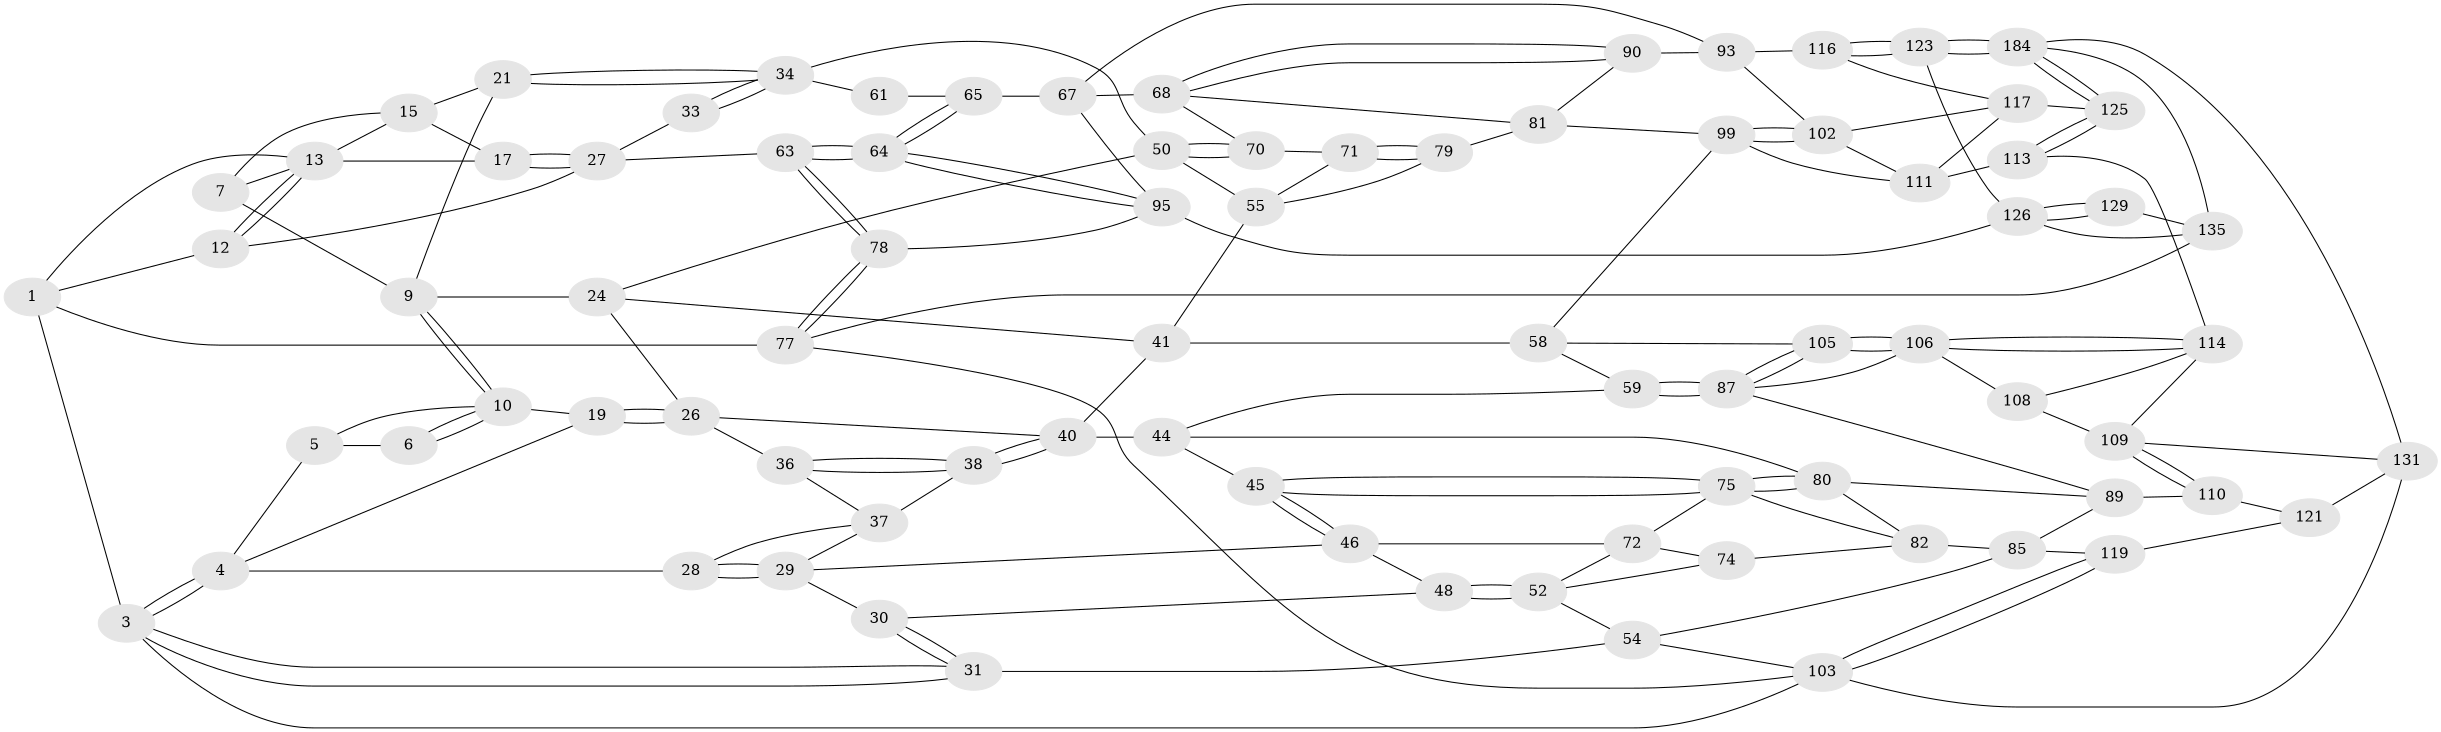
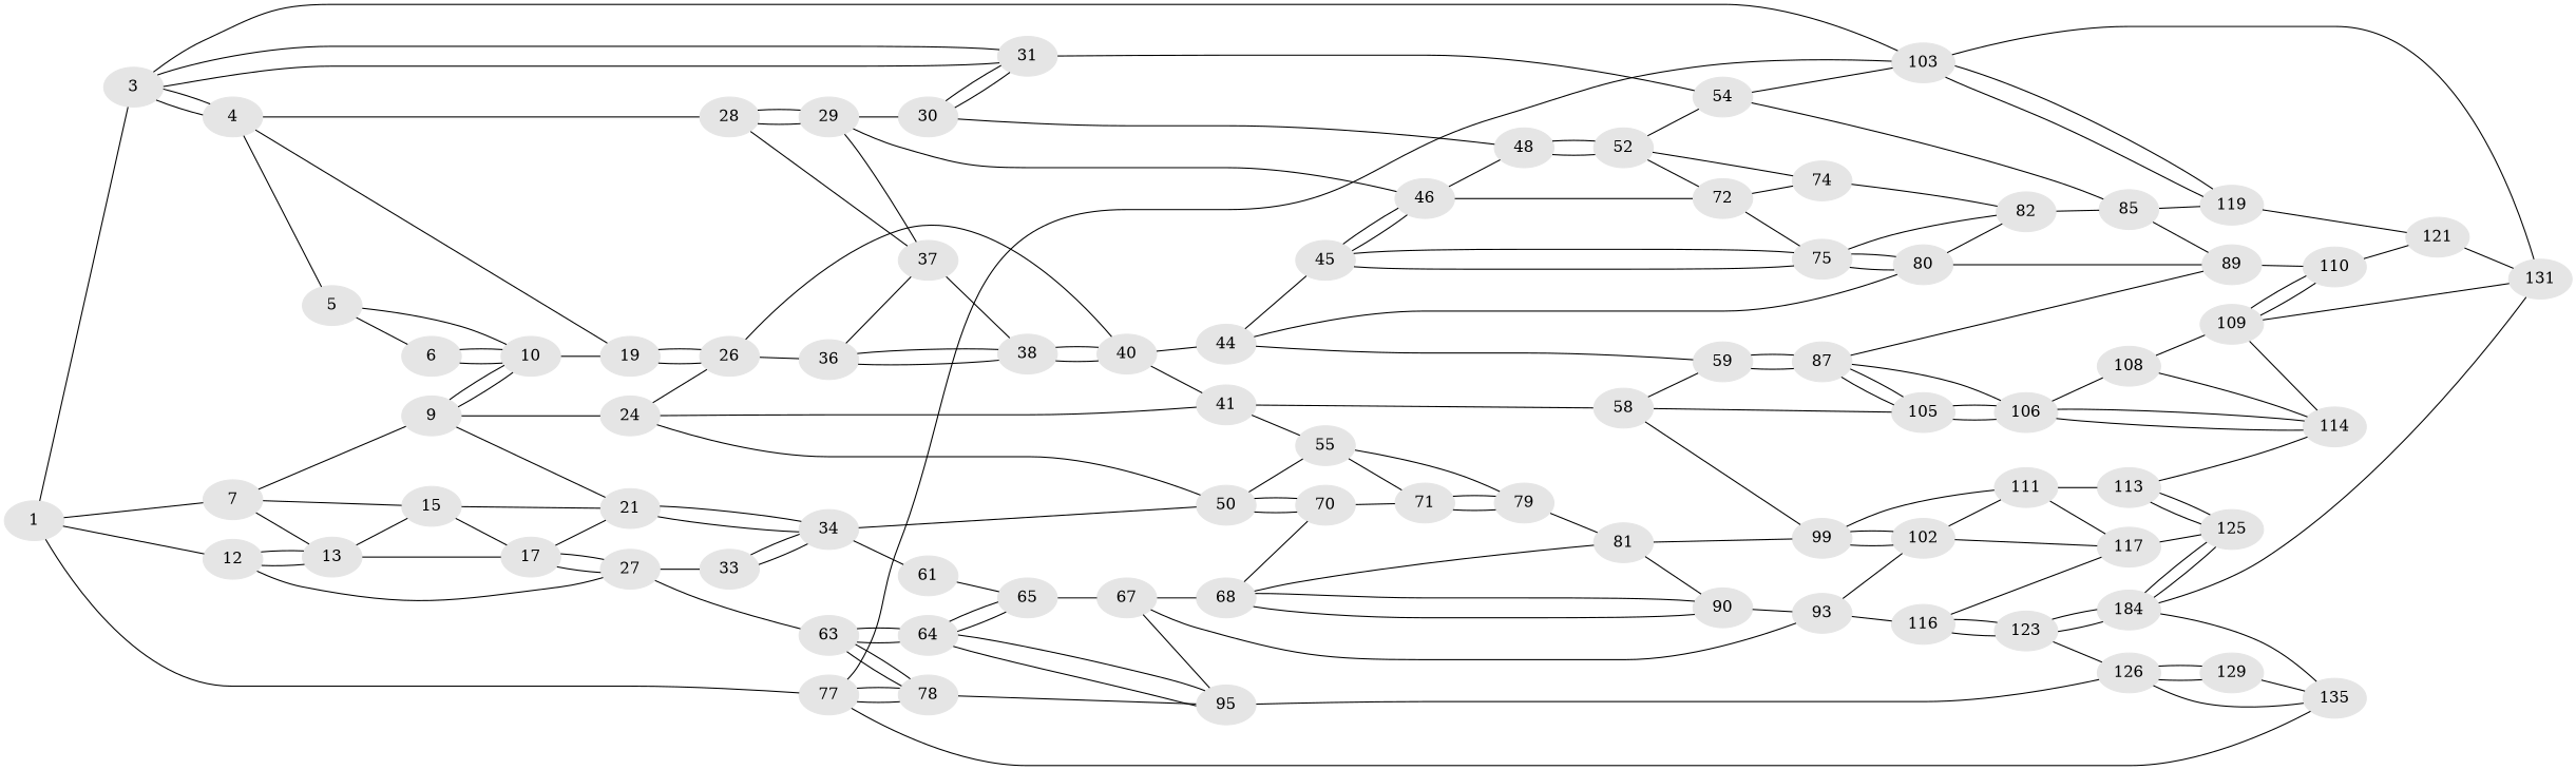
  graph {
    rankdir=LR
    node [color=gray90 style=filled]
    1 [super="+2"]
    3
    7 [super="+8"]
    12
    77
    4 [super="+20"]
    31
    103 [super="+104"]
    9 [super="+23"]
    13 [super="+14"]
    15 [super="+16"]
    27 [super="+32"]
    78 [super="+128"]
    135 [super="+136"]
    5
    19
    28
    54 [super="+86"]
    119 [super="+122"]
    131 [super="+132"]
    6
    10 [super="+11"]
    26 [super="+35"]
    29 [super="+43"]
    37 [super="+39"]
    21 [super="+22"]
    24 [super="+25"]
    17 [super="+18"]
    34 [super="+49"]
    41 [super="+57"]
    50 [super="+51"]
    33
    63
    36
    40 [super="+42"]
    61 [super="+62"]
    55 [super="+56"]
    58 [super="+101"]
    70
    38
    44 [super="+60"]
    64
    30
    46 [super="+47"]
    48
    72 [super="+73"]
    52 [super="+53"]
    85 [super="+98"]
    65 [super="+66"]
    45
    59
    80 [super="+84"]
    71
    79
    99 [super="+100"]
    105
    75 [super="+76"]
    87 [super="+88"]
    82 [super="+83"]
    89 [super="+97"]
    74
    81 [super="+91"]
    102 [super="+115"]
    111 [super="+112"]
    106 [super="+107"]
    67 [super="+92"]
    95 [super="+96"]
    126 [super="+127"]
    68 [super="+69"]
    93 [super="+94"]
    90
    116
    129
    110
    121 [super="+133"]
    108
    114 [super="+120"]
    117 [super="+118"]
    123
    113
    125
    109 [super="+130"]
    n83 [label=184 super="+134"]
    1 -- 3
-   1 -- 13
+   1 -- 7
    1 -- 12
    1 -- 77
    3 -- 4
    3 -- 4
    3 -- 31
    3 -- 31
    3 -- 103
    7 -- 9
    7 -- 13
    7 -- 15
    12 -- 13
    12 -- 13
    12 -- 27
    77 -- 103
    77 -- 78
    77 -- 78
    77 -- 135
    4 -- 5
    4 -- 19
    4 -- 28
    31 -- 54
    103 -- 119
    103 -- 119
    103 -- 131
    9 -- 10
    9 -- 10
    9 -- 21
    9 -- 24
    13 -- 15
    13 -- 17
    15 -- 21
    15 -- 17
    27 -- 33
    27 -- 63
    78 -- 95
    5 -- 6
    5 -- 10
    19 -- 26
    19 -- 26
    28 -- 29
    28 -- 29
    28 -- 37
    54 -- 103
    54 -- 85
    119 -- 121 [weight=2]
    6 -- 10
    6 -- 10
    10 -- 19
    26 -- 36
    26 -- 40
    29 -- 37
    29 -- 30
    29 -- 46
    37 -- 38
    21 -- 34
    21 -- 34
    24 -- 26
    24 -- 41
    24 -- 50
    17 -- 27
    17 -- 27
+   17 -- 21
    34 -- 50
    34 -- 61
    41 -- 55
    41 -- 58
    50 -- 55
    50 -- 70
    50 -- 70
    33 -- 34
    33 -- 34
    63 -- 78
    63 -- 78
    63 -- 64
    63 -- 64
    36 -- 37
    36 -- 38
    36 -- 38
    40 -- 41
    40 -- 44
    61 -- 65 [weight=2]
    55 -- 71
    55 -- 79
    58 -- 59
    58 -- 99
    58 -- 105
    70 -- 71
    38 -- 40
    38 -- 40
    44 -- 45
    44 -- 59
    44 -- 80
    64 -- 65
    64 -- 65
    64 -- 95
    64 -- 95
    30 -- 31
    30 -- 31
    30 -- 48
    46 -- 48
    46 -- 72
    48 -- 52
    48 -- 52
    72 -- 75
    72 -- 74
    52 -- 54
    52 -- 72
    52 -- 74
    85 -- 119
    85 -- 89
    65 -- 67
    45 -- 46
    45 -- 46
    45 -- 75
    45 -- 75
    59 -- 87
    59 -- 87
    80 -- 82
    80 -- 89
    71 -- 79
    71 -- 79
    79 -- 81
    99 -- 102
    99 -- 102
    99 -- 111
    105 -- 106
    105 -- 106
    75 -- 80
    75 -- 80
    75 -- 82
    87 -- 105
    87 -- 105
    87 -- 89
    87 -- 106
    82 -- 85
    89 -- 110
    74 -- 82
    81 -- 99
    81 -- 90
    102 -- 111
    102 -- 117
    111 -- 117
    111 -- 113
    106 -- 108
    106 -- 114
    106 -- 114
    67 -- 95
    67 -- 68
    67 -- 93
    95 -- 126
    126 -- 135
    126 -- 129
    126 -- 129
    68 -- 70
    68 -- 81
    68 -- 90
    68 -- 90
    93 -- 102
    93 -- 116
    90 -- 93
    116 -- 117
    116 -- 123
    116 -- 123
    129 -- 135
    110 -- 121
    121 -- 131
    108 -- 114
    108 -- 109
    117 -- 125
    123 -- 126
    123 -- n83
    123 -- n83
    113 -- 114
    113 -- 125
    113 -- 125
    109 -- 131
    109 -- 110
    109 -- 110
    109 -- 114
    n83 -- 135
    n83 -- 131
    n83 -- 125
    n83 -- 125
  }
